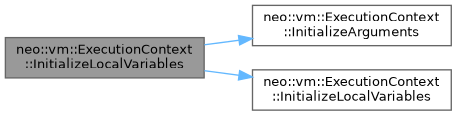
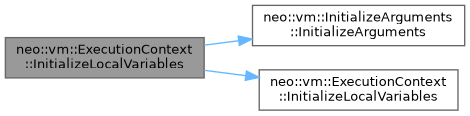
  digraph {
    rankdir=LR
    node [color=grey40 fillcolor=white fontname=Helvetica fontsize=10 shape=box style=filled]
    edge [color=steelblue1 fontname=Helvetica fontsize=10 labelfontname=Helvetica labelfontsize=10 style=solid]
    n1 [color=gray40 fillcolor=grey60 fontcolor=black height=0.2 label="neo::vm::ExecutionContext\l::InitializeLocalVariables" width=0.4]
-   n2 [height=0.2 label="neo::vm::ExecutionContext\l::InitializeArguments" width=0.4]
+   n2 [height=0.2 label="neo::vm::InitializeArguments\l::InitializeArguments" width=0.4]
    n3 [height=0.2 label="neo::vm::ExecutionContext\l::InitializeLocalVariables" width=0.4]
    n1 -> n2
    n1 -> n3
  }
